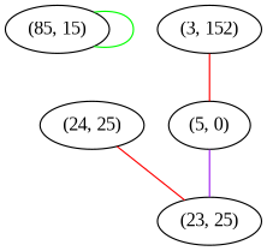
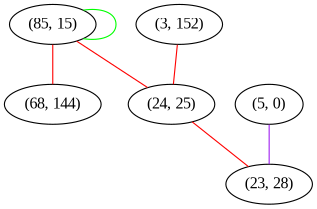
  graph {
    fontname="Liberation Serif"
    node [fontname="Liberation Serif"]
    edge [color=red fontname="Liberation Serif" weight=1]
    "(85, 15)"
+   "(68, 144)"
    "(24, 25)"
-   "(23, 25)"
+   "(23, 25)" [label="(23, 28)"]
    n5 [label="(3, 152)"]
    n6 [label="(5, 0)"]
    "(85, 15)" -- "(85, 15)" [color=green weight=2]
+   "(85, 15)" -- "(68, 144)"
+   "(85, 15)" -- "(24, 25)"
    "(24, 25)" -- "(23, 25)"
-   n5 -- n6
+   n5 -- "(24, 25)"
    n6 -- "(23, 25)" [color=purple weight=4]
  }
